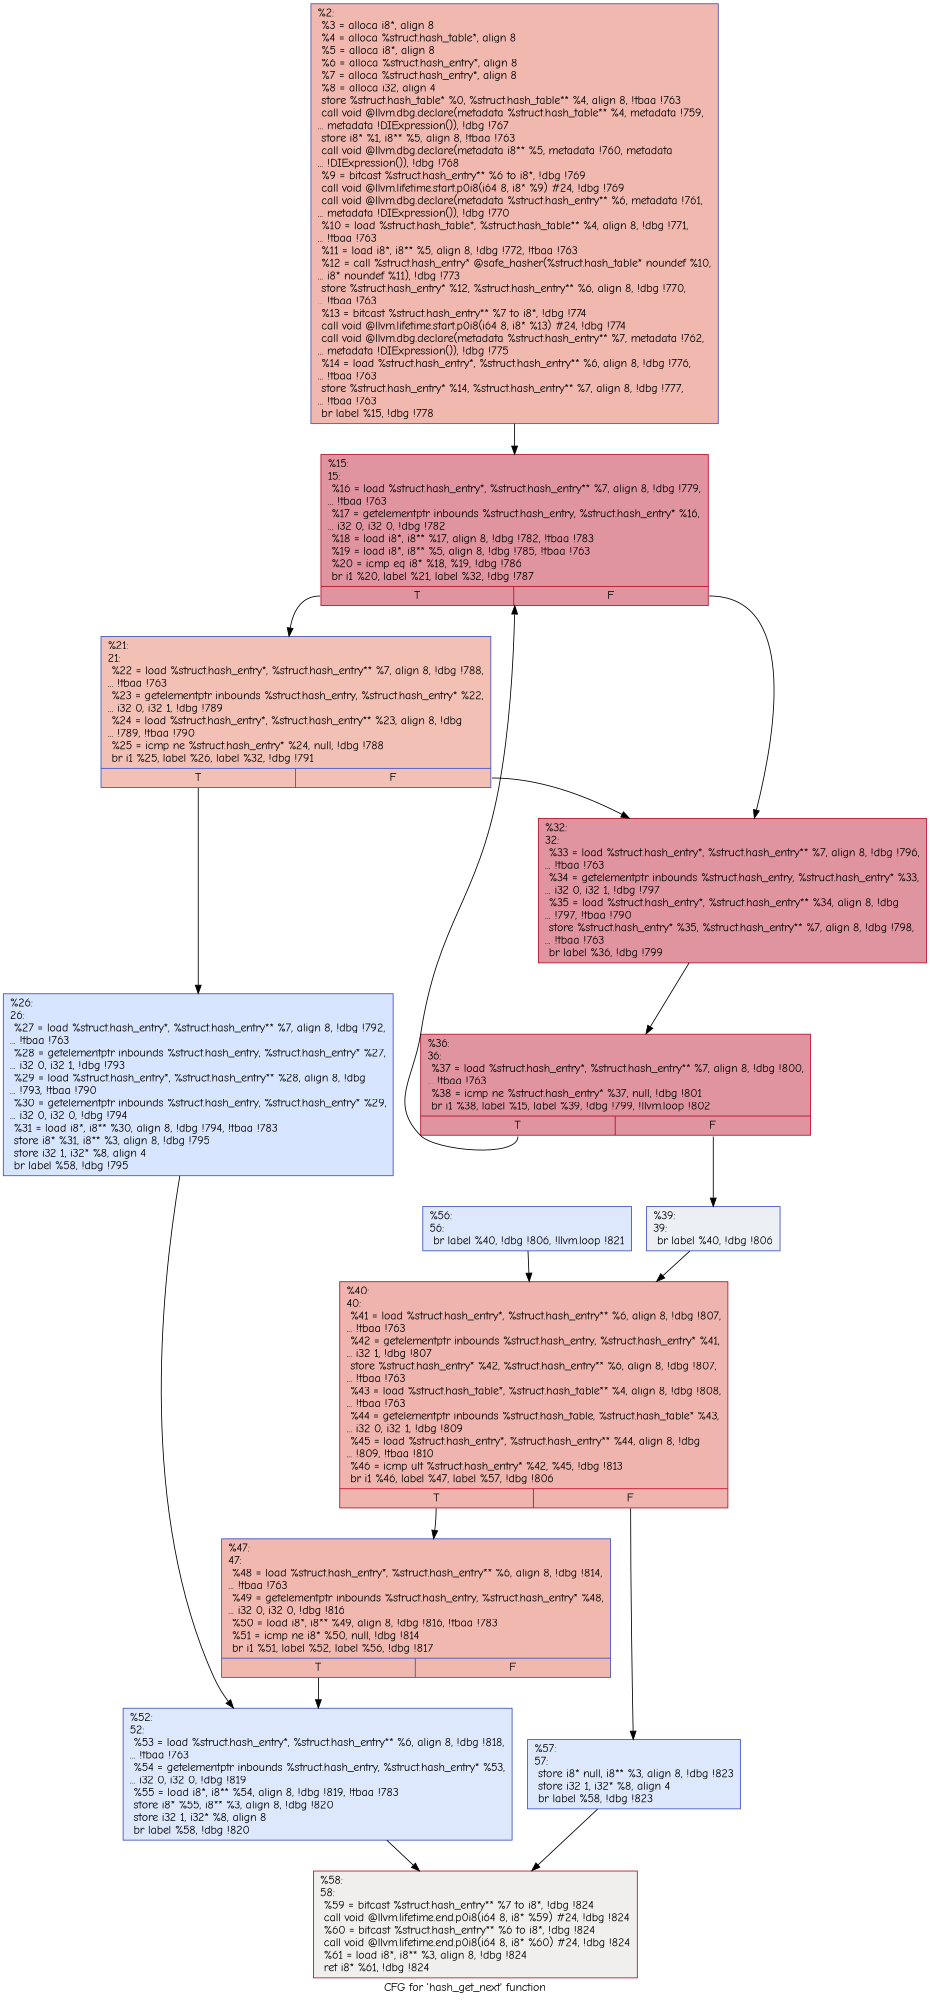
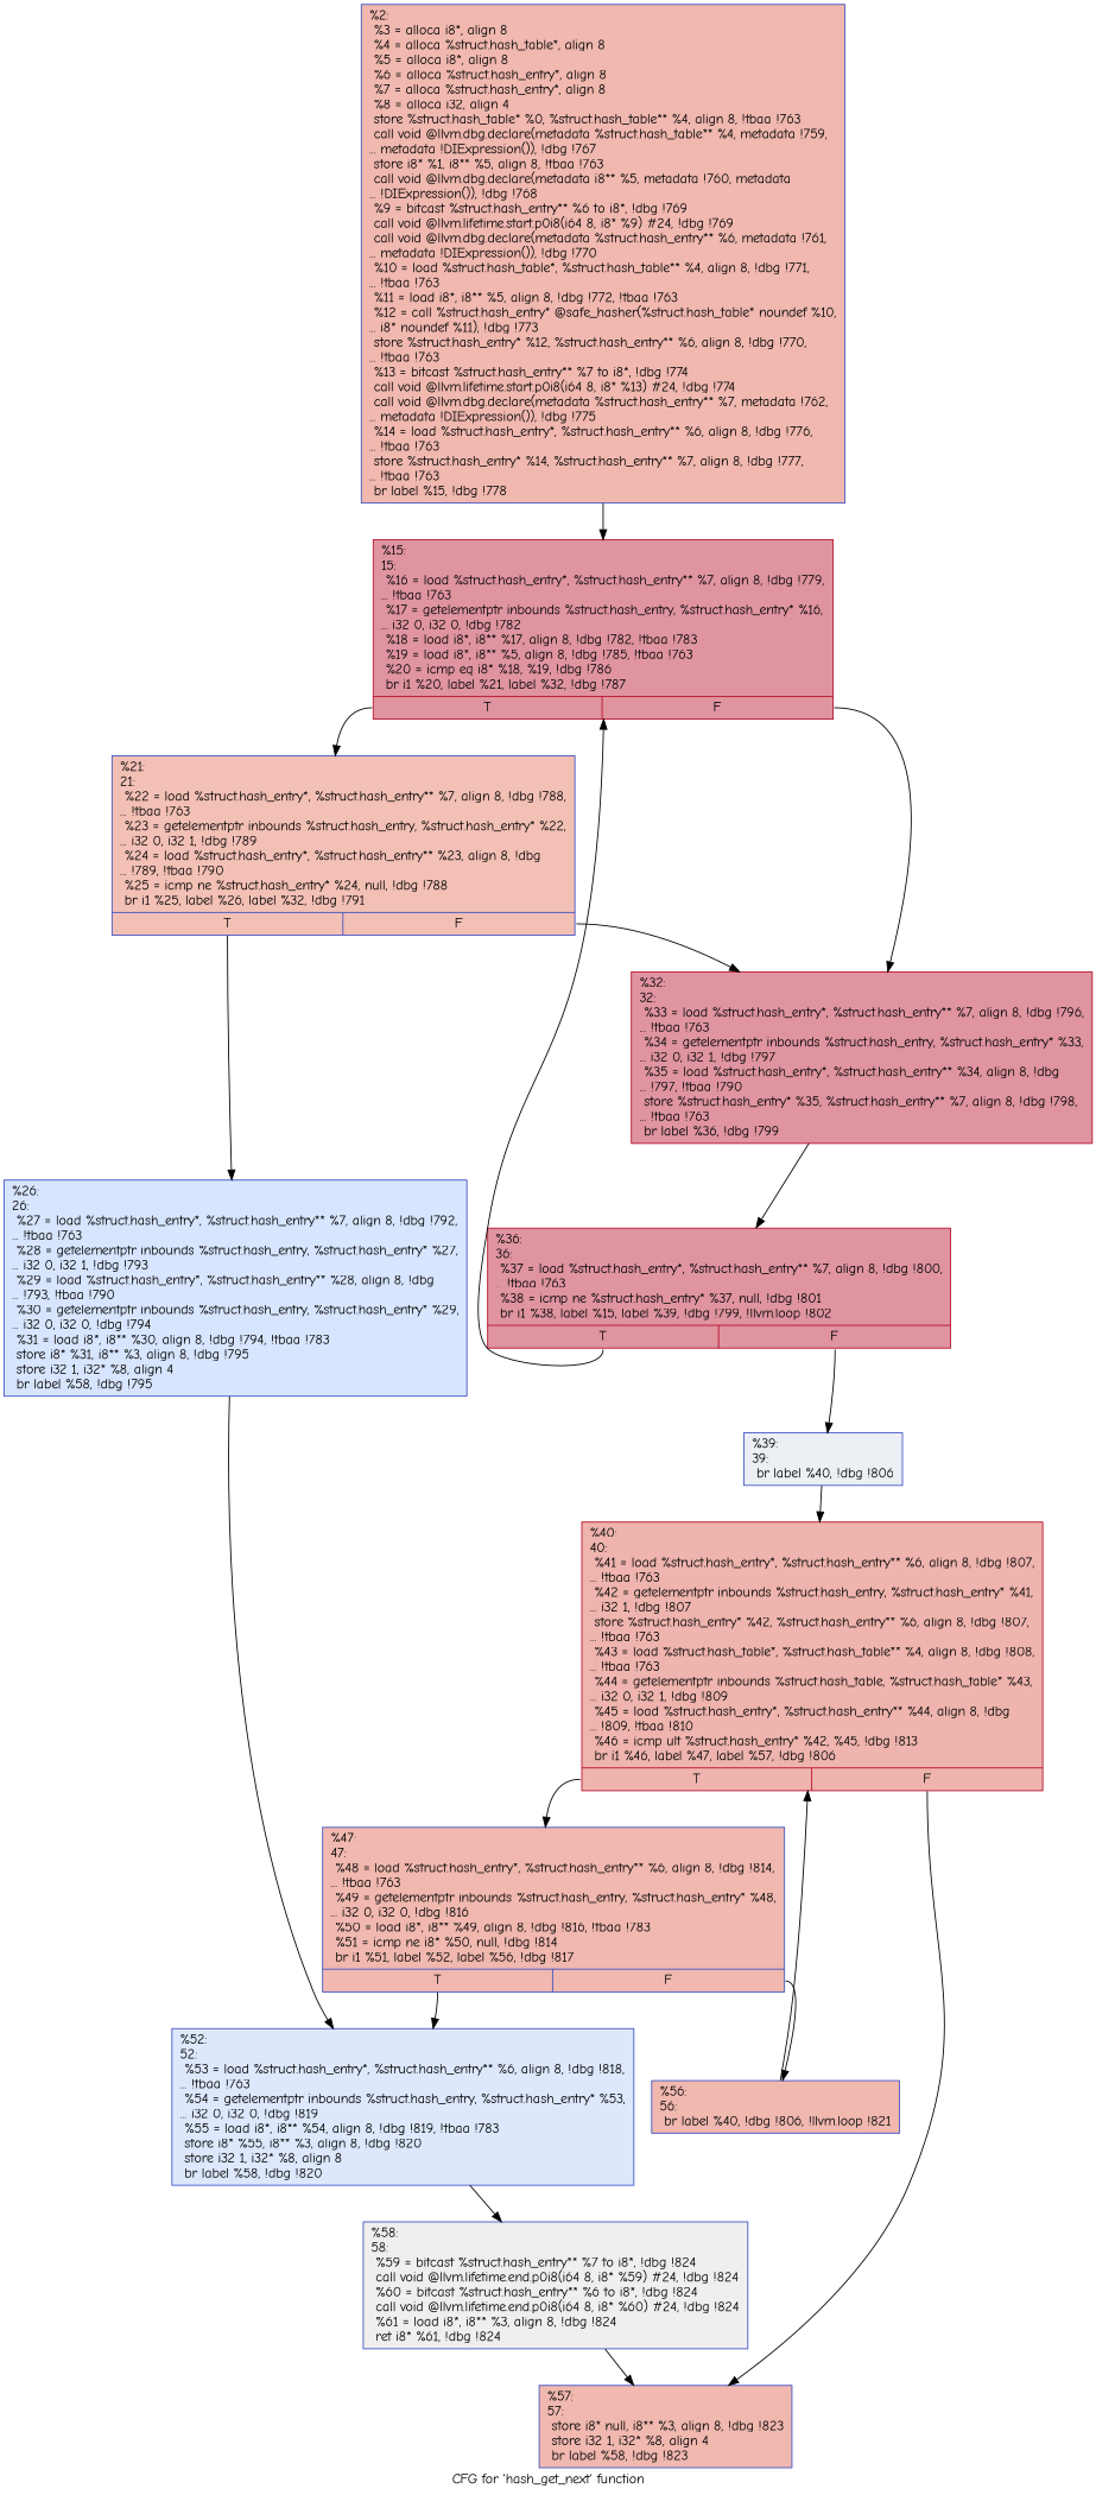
  digraph {
    fontname="Comic Neue"
    label="CFG for 'hash_get_next' function"
    node [color="#3d50c3ff" fillcolor="#dc5d4a70" fontname="Comic Neue" shape=record style=filled]
    edge [fontname="Comic Neue"]
    n1 [label="{%2:\l  %3 = alloca i8*, align 8\l  %4 = alloca %struct.hash_table*, align 8\l  %5 = alloca i8*, align 8\l  %6 = alloca %struct.hash_entry*, align 8\l  %7 = alloca %struct.hash_entry*, align 8\l  %8 = alloca i32, align 4\l  store %struct.hash_table* %0, %struct.hash_table** %4, align 8, !tbaa !763\l  call void @llvm.dbg.declare(metadata %struct.hash_table** %4, metadata !759,\l... metadata !DIExpression()), !dbg !767\l  store i8* %1, i8** %5, align 8, !tbaa !763\l  call void @llvm.dbg.declare(metadata i8** %5, metadata !760, metadata\l... !DIExpression()), !dbg !768\l  %9 = bitcast %struct.hash_entry** %6 to i8*, !dbg !769\l  call void @llvm.lifetime.start.p0i8(i64 8, i8* %9) #24, !dbg !769\l  call void @llvm.dbg.declare(metadata %struct.hash_entry** %6, metadata !761,\l... metadata !DIExpression()), !dbg !770\l  %10 = load %struct.hash_table*, %struct.hash_table** %4, align 8, !dbg !771,\l... !tbaa !763\l  %11 = load i8*, i8** %5, align 8, !dbg !772, !tbaa !763\l  %12 = call %struct.hash_entry* @safe_hasher(%struct.hash_table* noundef %10,\l... i8* noundef %11), !dbg !773\l  store %struct.hash_entry* %12, %struct.hash_entry** %6, align 8, !dbg !770,\l... !tbaa !763\l  %13 = bitcast %struct.hash_entry** %7 to i8*, !dbg !774\l  call void @llvm.lifetime.start.p0i8(i64 8, i8* %13) #24, !dbg !774\l  call void @llvm.dbg.declare(metadata %struct.hash_entry** %7, metadata !762,\l... metadata !DIExpression()), !dbg !775\l  %14 = load %struct.hash_entry*, %struct.hash_entry** %6, align 8, !dbg !776,\l... !tbaa !763\l  store %struct.hash_entry* %14, %struct.hash_entry** %7, align 8, !dbg !777,\l... !tbaa !763\l  br label %15, !dbg !778\l}"]
    n2 [color="#b70d28ff" fillcolor="#b70d2870" label="{%15:\l15:                                               \l  %16 = load %struct.hash_entry*, %struct.hash_entry** %7, align 8, !dbg !779,\l... !tbaa !763\l  %17 = getelementptr inbounds %struct.hash_entry, %struct.hash_entry* %16,\l... i32 0, i32 0, !dbg !782\l  %18 = load i8*, i8** %17, align 8, !dbg !782, !tbaa !783\l  %19 = load i8*, i8** %5, align 8, !dbg !785, !tbaa !763\l  %20 = icmp eq i8* %18, %19, !dbg !786\l  br i1 %20, label %21, label %32, !dbg !787\l|{<s0>T|<s1>F}}"]
    n3 [fillcolor="#e5705870" label="{%21:\l21:                                               \l  %22 = load %struct.hash_entry*, %struct.hash_entry** %7, align 8, !dbg !788,\l... !tbaa !763\l  %23 = getelementptr inbounds %struct.hash_entry, %struct.hash_entry* %22,\l... i32 0, i32 1, !dbg !789\l  %24 = load %struct.hash_entry*, %struct.hash_entry** %23, align 8, !dbg\l... !789, !tbaa !790\l  %25 = icmp ne %struct.hash_entry* %24, null, !dbg !788\l  br i1 %25, label %26, label %32, !dbg !791\l|{<s0>T|<s1>F}}"]
    n4 [color="#b70d28ff" fillcolor="#b70d2870" label="{%32:\l32:                                               \l  %33 = load %struct.hash_entry*, %struct.hash_entry** %7, align 8, !dbg !796,\l... !tbaa !763\l  %34 = getelementptr inbounds %struct.hash_entry, %struct.hash_entry* %33,\l... i32 0, i32 1, !dbg !797\l  %35 = load %struct.hash_entry*, %struct.hash_entry** %34, align 8, !dbg\l... !797, !tbaa !790\l  store %struct.hash_entry* %35, %struct.hash_entry** %7, align 8, !dbg !798,\l... !tbaa !763\l  br label %36, !dbg !799\l}"]
    n5 [fillcolor="#a7c5fe70" label="{%26:\l26:                                               \l  %27 = load %struct.hash_entry*, %struct.hash_entry** %7, align 8, !dbg !792,\l... !tbaa !763\l  %28 = getelementptr inbounds %struct.hash_entry, %struct.hash_entry* %27,\l... i32 0, i32 1, !dbg !793\l  %29 = load %struct.hash_entry*, %struct.hash_entry** %28, align 8, !dbg\l... !793, !tbaa !790\l  %30 = getelementptr inbounds %struct.hash_entry, %struct.hash_entry* %29,\l... i32 0, i32 0, !dbg !794\l  %31 = load i8*, i8** %30, align 8, !dbg !794, !tbaa !783\l  store i8* %31, i8** %3, align 8, !dbg !795\l  store i32 1, i32* %8, align 4\l  br label %58, !dbg !795\l}"]
    n6 [color="#b70d28ff" fillcolor="#b70d2870" label="{%36:\l36:                                               \l  %37 = load %struct.hash_entry*, %struct.hash_entry** %7, align 8, !dbg !800,\l... !tbaa !763\l  %38 = icmp ne %struct.hash_entry* %37, null, !dbg !801\l  br i1 %38, label %15, label %39, !dbg !799, !llvm.loop !802\l|{<s0>T|<s1>F}}"]
    n7 [fillcolor="#b2ccfb70" label="{%52:\l52:                                               \l  %53 = load %struct.hash_entry*, %struct.hash_entry** %6, align 8, !dbg !818,\l... !tbaa !763\l  %54 = getelementptr inbounds %struct.hash_entry, %struct.hash_entry* %53,\l... i32 0, i32 0, !dbg !819\l  %55 = load i8*, i8** %54, align 8, !dbg !819, !tbaa !783\l  store i8* %55, i8** %3, align 8, !dbg !820\l  store i32 1, i32* %8, align 8\l  br label %58, !dbg !820\l}"]
    n8 [fillcolor="#d4dbe670" label="{%39:\l39:                                               \l  br label %40, !dbg !806\l}"]
-   n9 [color="#b70d28ff" fillcolor="#e0dbd870" label="{%58:\l58:                                               \l  %59 = bitcast %struct.hash_entry** %7 to i8*, !dbg !824\l  call void @llvm.lifetime.end.p0i8(i64 8, i8* %59) #24, !dbg !824\l  %60 = bitcast %struct.hash_entry** %6 to i8*, !dbg !824\l  call void @llvm.lifetime.end.p0i8(i64 8, i8* %60) #24, !dbg !824\l  %61 = load i8*, i8** %3, align 8, !dbg !824\l  ret i8* %61, !dbg !824\l}"]
+   n9 [fillcolor="#e0dbd870" label="{%58:\l58:                                               \l  %59 = bitcast %struct.hash_entry** %7 to i8*, !dbg !824\l  call void @llvm.lifetime.end.p0i8(i64 8, i8* %59) #24, !dbg !824\l  %60 = bitcast %struct.hash_entry** %6 to i8*, !dbg !824\l  call void @llvm.lifetime.end.p0i8(i64 8, i8* %60) #24, !dbg !824\l  %61 = load i8*, i8** %3, align 8, !dbg !824\l  ret i8* %61, !dbg !824\l}"]
    n10 [color="#b70d28ff" fillcolor="#d8564670" label="{%40:\l40:                                               \l  %41 = load %struct.hash_entry*, %struct.hash_entry** %6, align 8, !dbg !807,\l... !tbaa !763\l  %42 = getelementptr inbounds %struct.hash_entry, %struct.hash_entry* %41,\l... i32 1, !dbg !807\l  store %struct.hash_entry* %42, %struct.hash_entry** %6, align 8, !dbg !807,\l... !tbaa !763\l  %43 = load %struct.hash_table*, %struct.hash_table** %4, align 8, !dbg !808,\l... !tbaa !763\l  %44 = getelementptr inbounds %struct.hash_table, %struct.hash_table* %43,\l... i32 0, i32 1, !dbg !809\l  %45 = load %struct.hash_entry*, %struct.hash_entry** %44, align 8, !dbg\l... !809, !tbaa !810\l  %46 = icmp ult %struct.hash_entry* %42, %45, !dbg !813\l  br i1 %46, label %47, label %57, !dbg !806\l|{<s0>T|<s1>F}}"]
    n11 [label="{%47:\l47:                                               \l  %48 = load %struct.hash_entry*, %struct.hash_entry** %6, align 8, !dbg !814,\l... !tbaa !763\l  %49 = getelementptr inbounds %struct.hash_entry, %struct.hash_entry* %48,\l... i32 0, i32 0, !dbg !816\l  %50 = load i8*, i8** %49, align 8, !dbg !816, !tbaa !783\l  %51 = icmp ne i8* %50, null, !dbg !814\l  br i1 %51, label %52, label %56, !dbg !817\l|{<s0>T|<s1>F}}"]
-   n12 [fillcolor="#b2ccfb70" label="{%57:\l57:                                               \l  store i8* null, i8** %3, align 8, !dbg !823\l  store i32 1, i32* %8, align 4\l  br label %58, !dbg !823\l}"]
-   n13 [fillcolor="#b2ccfb70" label="{%56:\l56:                                               \l  br label %40, !dbg !806, !llvm.loop !821\l}"]
+   n12 [label="{%57:\l57:                                               \l  store i8* null, i8** %3, align 8, !dbg !823\l  store i32 1, i32* %8, align 4\l  br label %58, !dbg !823\l}"]
+   n13 [label="{%56:\l56:                                               \l  br label %40, !dbg !806, !llvm.loop !821\l}"]
    n1 -> n2
    n2 -> n3 [tailport=s0]
    n2 -> n4 [tailport=s1]
    n3 -> n4 [tailport=s1]
    n3 -> n5 [tailport=s0]
    n4 -> n6
    n5 -> n7
    n6 -> n2 [tailport=s0]
    n6 -> n8 [tailport=s1]
    n7 -> n9
    n8 -> n10
    n10 -> n11 [tailport=s0]
    n10 -> n12 [tailport=s1]
    n11 -> n7 [tailport=s0]
-   n12 -> n9
+   n11 -> n13 [tailport=s1]
+   n9 -> n12
    n13 -> n10
  }
